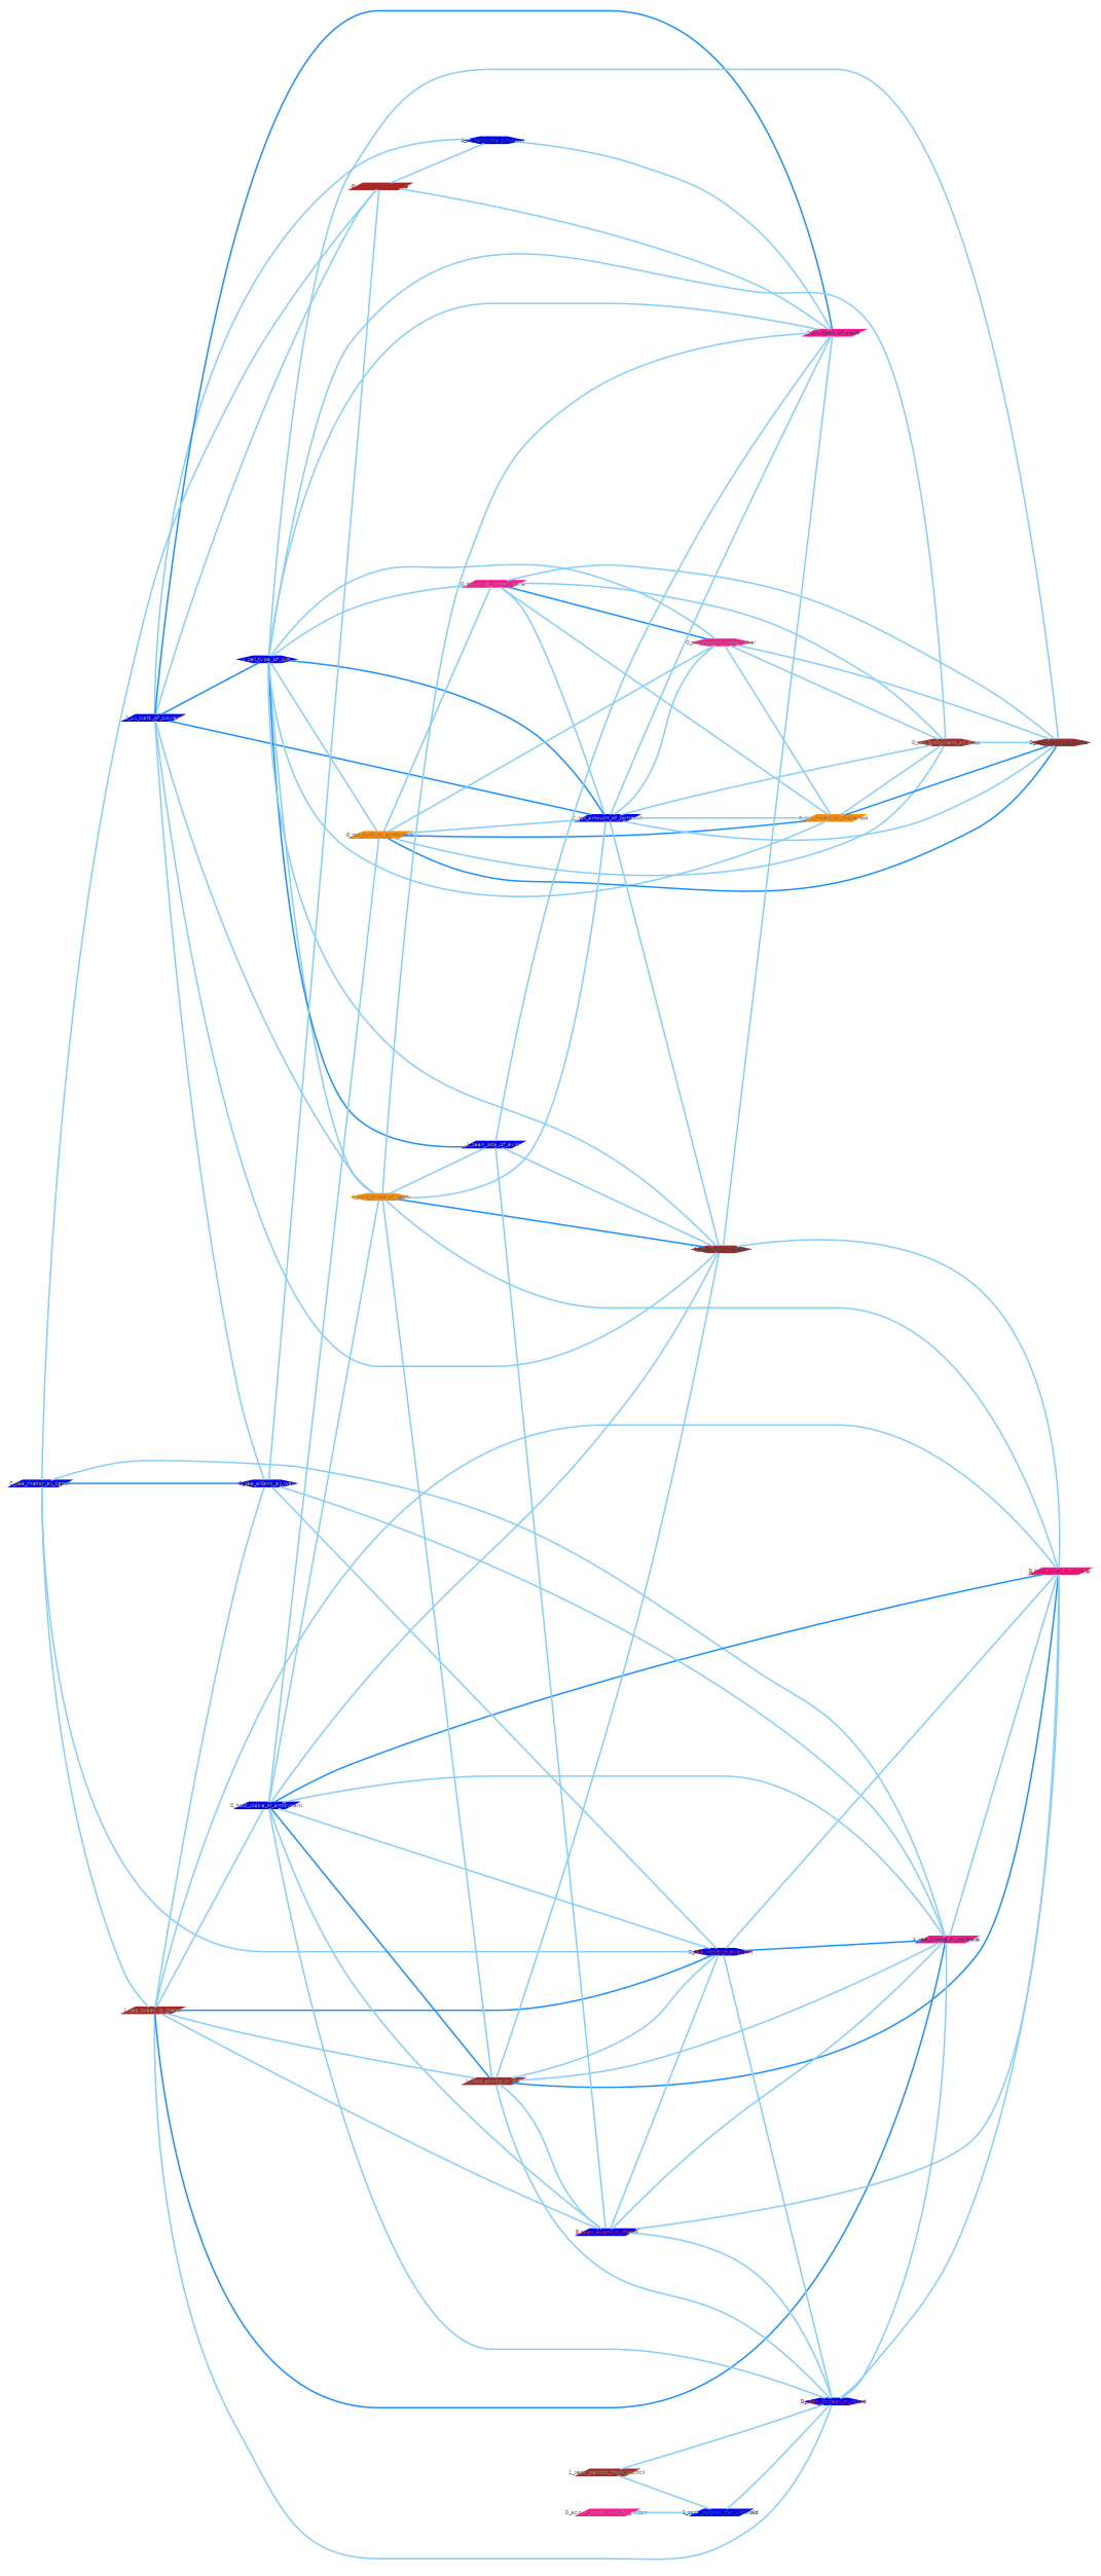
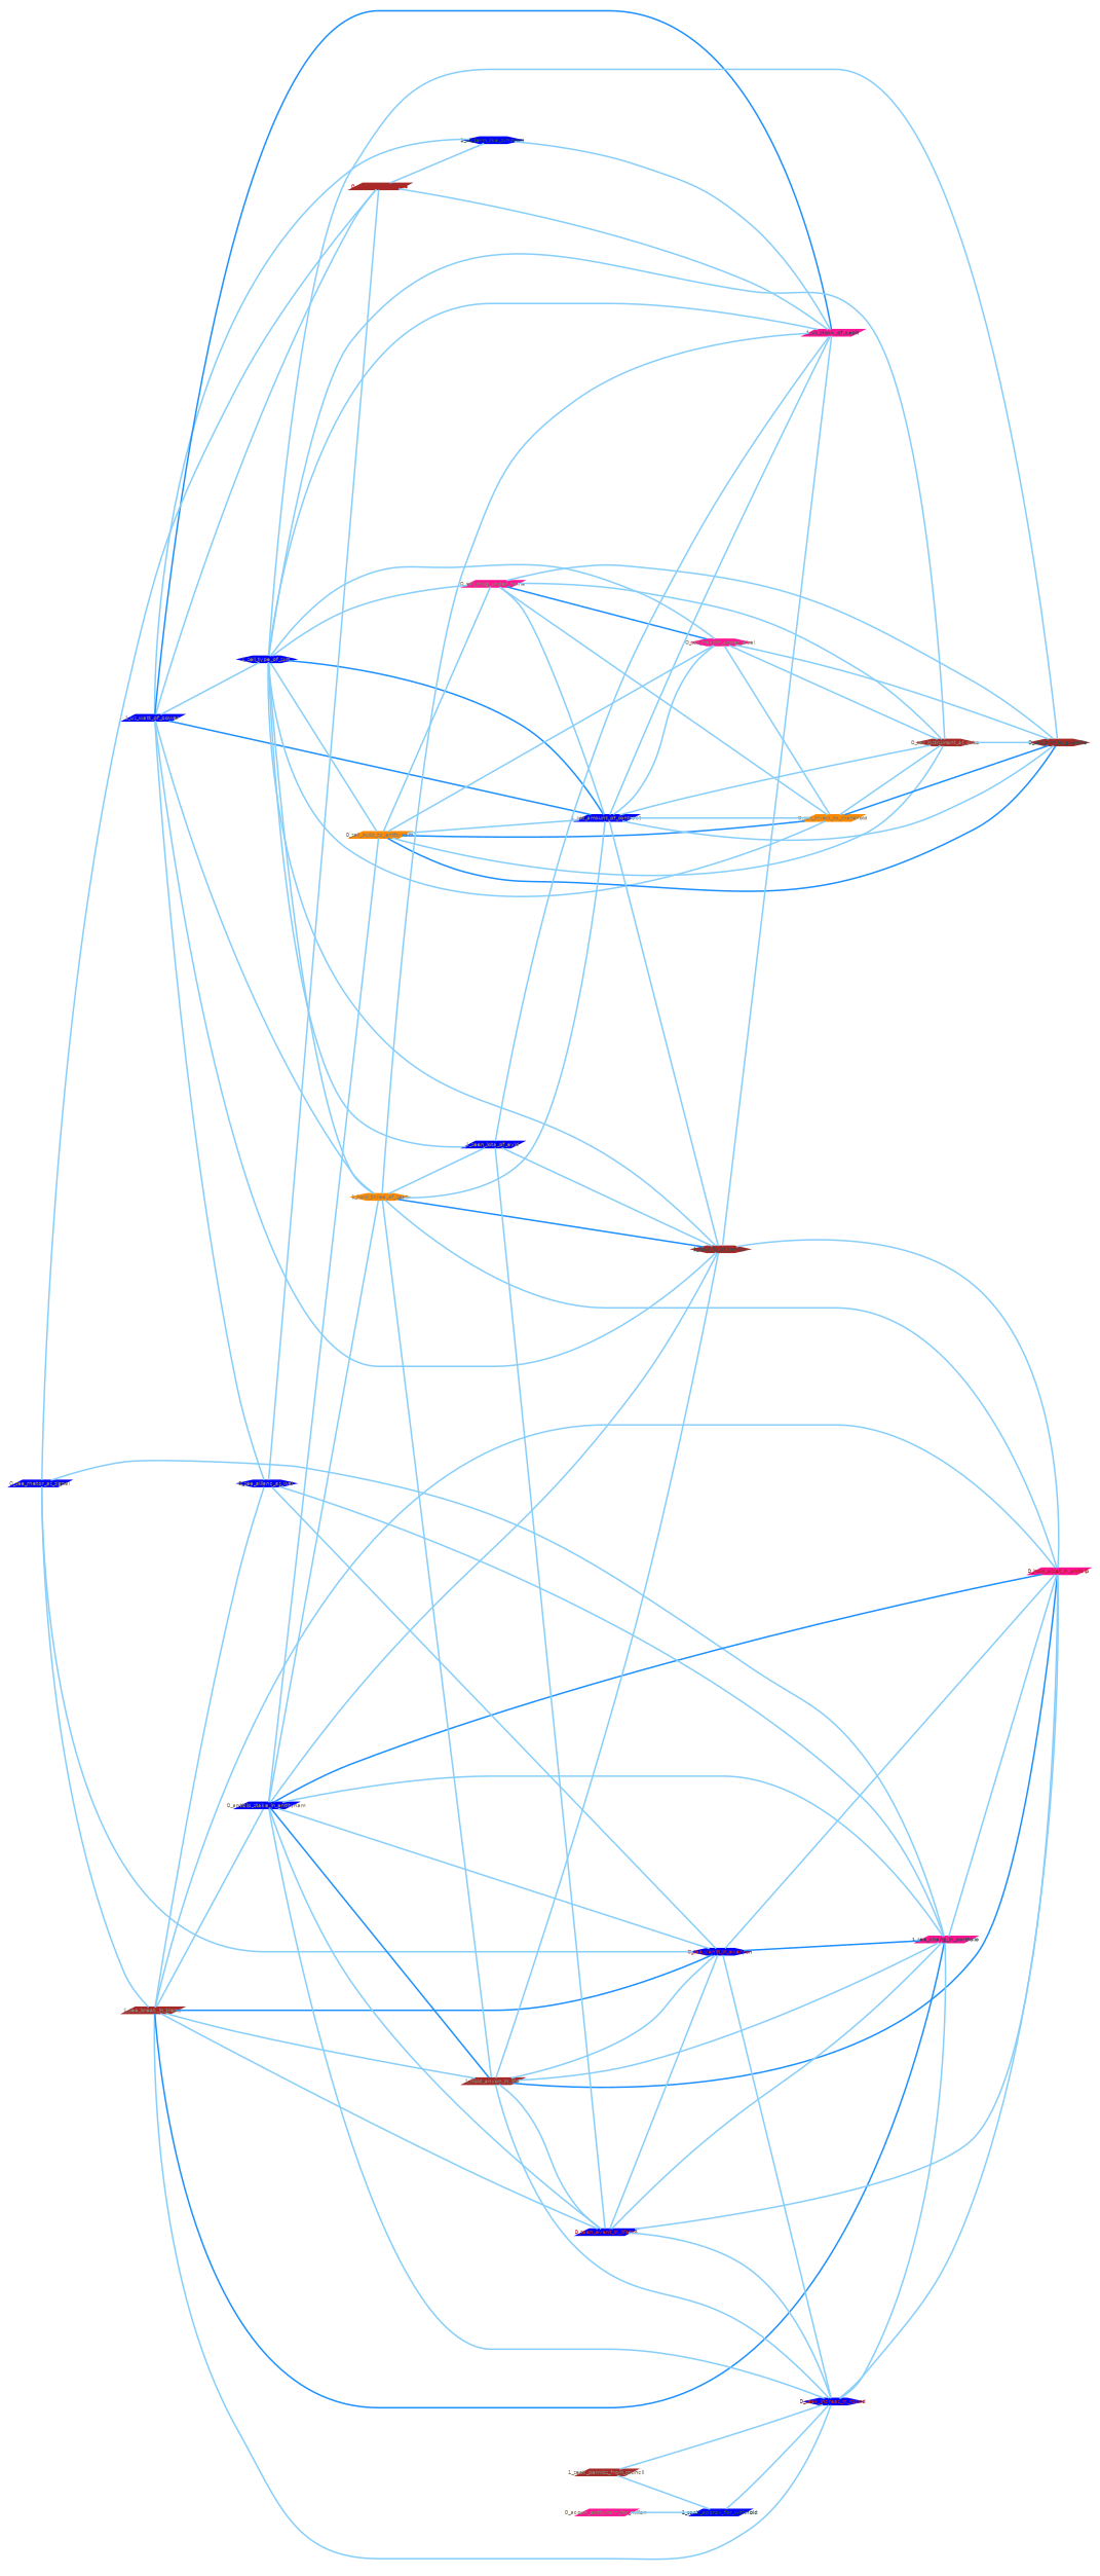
  graph {
    fontname=Lato
    rankdir=LR
    node [color=blue fixedsize=true fontcolor="#8b7d6b" fontname=Lato fontsize=4 shape=parallelogram style=filled]
    edge [color="#87cefa" fontname=Lato w=1]
    "1_us_watt_of_power " [height=.06 width=.5]
    "0_see_rhetor_as_signal " [height=.06 width=.5]
    "1_see_break_in_trend " [color=brown height=.06 width=.5]
    "1_sell_type_of_suit " [height=.06 shape=hexagon width=.5]
-   "0_hold_stake_in_entitynam " [height=.06 width=.5]
+   "0_hold_stake_in_entitynam " [height=.06 width=.5 label="0_anticip_stake_in_entitynam"]
    "0_sell_build_to_entitynam " [color=darkorange height=.06 width=.5]
    "1_hold_three_of_seat " [color=darkorange height=.06 shape=hexagon width=.5]
    "0_sell_drug_under_name " [color=deeppink height=.06 width=.5]
    "1_hold_anyon_in_life " [color=brown height=.06 width=.5]
-   "1_sell_amount_of_contract " [height=.06 width=.5 label="2_sell_amount_of_contract"]
+   "1_sell_amount_of_contract " [height=.06 width=.5]
    "1_seen_iota_of_evid " [height=.06 width=.5]
    "0_sell_machin_under_label " [color=deeppink height=.06 shape=hexagon width=.5]
    "0_sell_invest_to_sharehold " [color=darkorange height=.06 width=.5]
    "0_see_allianc_as_wai " [height=.06 shape=hexagon width=.5]
    "0_acquir_entitynam_for_million " [color=deeppink height=.06 width=.5]
    "0_sell_instrument_at_price " [color=brown height=.06 shape=hexagon width=.5]
    "1_seek_permiss_from_council " [color=brown height=.06 width=.5]
    "0_seen_event_in_lifetim " [fontcolor="#b22222" height=.06 width=.5]
    "0_us_averag_as_base " [color=brown fontcolor="#b22222" height=.06 width=.5]
    "0_see_vaniti_in_everyon " [fontcolor="#b22222" height=.06 shape=hexagon width=.5]
    "0_seek_increas_in_round " [fontcolor="#b22222" height=.06 shape=hexagon width=.5]
    "0_hold_asset_in_anticip " [color=deeppink fontcolor="#b22222" height=.06 width=.5]
    "1_us_term_like_syndrom " [fontcolor="#2f4f4f" height=.06 shape=hexagon width=.5]
    "1_hold_%_of_ventur " [color=brown fontcolor="#2f4f4f" height=.06 shape=hexagon width=.5]
    "1_us_stock_of_capit " [color=deeppink fontcolor="#2f4f4f" height=.06 width=.5]
    "1_see_chang_in_portfolio " [color=deeppink fontcolor="#2f4f4f" height=.06 width=.5]
    "0_sell_arm_to_guerrilla " [color=brown fontcolor="#2f4f4f" height=.06 shape=hexagon width=.5]
    "1_seek_approv_for_withhold " [fontcolor="#2f4f4f" height=.06 width=.5]
    subgraph sub_1 {
      "1_us_watt_of_power "
      "0_see_rhetor_as_signal "
      "1_see_break_in_trend "
      "1_sell_type_of_suit "
      "0_hold_stake_in_entitynam "
      "0_sell_build_to_entitynam "
      "1_hold_three_of_seat "
      "0_sell_drug_under_name "
      "1_hold_anyon_in_life "
      "1_sell_amount_of_contract "
      "1_seen_iota_of_evid "
      "0_sell_machin_under_label "
      "0_sell_invest_to_sharehold "
      "0_see_allianc_as_wai "
      "0_acquir_entitynam_for_million "
      "0_sell_instrument_at_price "
      "1_seek_permiss_from_council "
    }
    subgraph sub_2 {
      "0_seen_event_in_lifetim "
      "0_us_averag_as_base "
      "0_see_vaniti_in_everyon "
      "0_seek_increas_in_round "
      "0_hold_asset_in_anticip "
    }
-   "1_us_watt_of_power " -- "1_sell_type_of_suit " [color="#1e90ff"]
+   "1_us_watt_of_power " -- "1_sell_type_of_suit "
    "1_us_watt_of_power " -- "1_hold_three_of_seat "
    "1_us_watt_of_power " -- "1_sell_amount_of_contract " [color="#1e90ff"]
    "1_us_watt_of_power " -- "0_see_allianc_as_wai "
    "1_us_watt_of_power " -- "0_us_averag_as_base "
    "1_us_watt_of_power " -- "1_us_term_like_syndrom "
    "1_us_watt_of_power " -- "1_hold_%_of_ventur "
    "1_us_watt_of_power " -- "1_us_stock_of_capit " [color="#1e90ff" w=2]
    "0_see_rhetor_as_signal " -- "1_see_break_in_trend "
-   "0_see_rhetor_as_signal " -- "0_see_allianc_as_wai " [color="#1e90ff" w=2]
    "0_see_rhetor_as_signal " -- "0_us_averag_as_base "
    "0_see_rhetor_as_signal " -- "0_see_vaniti_in_everyon "
    "0_see_rhetor_as_signal " -- "1_see_chang_in_portfolio "
    "1_see_break_in_trend " -- "0_hold_stake_in_entitynam "
    "1_see_break_in_trend " -- "1_hold_anyon_in_life "
    "1_see_break_in_trend " -- "0_see_allianc_as_wai "
    "1_see_break_in_trend " -- "0_seen_event_in_lifetim "
    "1_see_break_in_trend " -- "0_see_vaniti_in_everyon " [color="#1e90ff" w=2]
    "1_see_break_in_trend " -- "0_seek_increas_in_round "
    "1_see_break_in_trend " -- "0_hold_asset_in_anticip "
    "1_see_break_in_trend " -- "1_see_chang_in_portfolio " [color="#1e90ff" w=2]
    "1_sell_type_of_suit " -- "0_sell_build_to_entitynam "
    "1_sell_type_of_suit " -- "1_hold_three_of_seat "
    "1_sell_type_of_suit " -- "0_sell_drug_under_name "
    "1_sell_type_of_suit " -- "1_sell_amount_of_contract " [color="#1e90ff" w=2]
-   "1_sell_type_of_suit " -- "1_seen_iota_of_evid " [color="#1e90ff"]
+   "1_sell_type_of_suit " -- "1_seen_iota_of_evid "
    "1_sell_type_of_suit " -- "0_sell_machin_under_label "
    "1_sell_type_of_suit " -- "0_sell_invest_to_sharehold "
    "1_sell_type_of_suit " -- "0_sell_instrument_at_price "
    "1_sell_type_of_suit " -- "1_hold_%_of_ventur "
    "1_sell_type_of_suit " -- "1_us_stock_of_capit "
    "1_sell_type_of_suit " -- "0_sell_arm_to_guerrilla "
    "0_hold_stake_in_entitynam " -- "0_sell_build_to_entitynam "
    "0_hold_stake_in_entitynam " -- "1_hold_three_of_seat "
    "0_hold_stake_in_entitynam " -- "1_hold_anyon_in_life " [color="#1e90ff" w=2]
    "0_hold_stake_in_entitynam " -- "0_seen_event_in_lifetim "
    "0_hold_stake_in_entitynam " -- "0_see_vaniti_in_everyon "
    "0_hold_stake_in_entitynam " -- "0_seek_increas_in_round "
    "0_hold_stake_in_entitynam " -- "0_hold_asset_in_anticip " [color="#1e90ff" w=2]
    "0_hold_stake_in_entitynam " -- "1_hold_%_of_ventur "
    "0_hold_stake_in_entitynam " -- "1_see_chang_in_portfolio "
    "0_sell_build_to_entitynam " -- "0_sell_drug_under_name "
    "0_sell_build_to_entitynam " -- "1_sell_amount_of_contract "
    "0_sell_build_to_entitynam " -- "0_sell_machin_under_label "
    "0_sell_build_to_entitynam " -- "0_sell_invest_to_sharehold " [color="#1e90ff" w=2]
    "0_sell_build_to_entitynam " -- "0_sell_instrument_at_price "
    "0_sell_build_to_entitynam " -- "0_sell_arm_to_guerrilla " [color="#1e90ff" w=2]
    "1_hold_three_of_seat " -- "1_hold_anyon_in_life "
    "1_hold_three_of_seat " -- "1_sell_amount_of_contract "
    "1_hold_three_of_seat " -- "1_seen_iota_of_evid "
    "1_hold_three_of_seat " -- "0_hold_asset_in_anticip "
    "1_hold_three_of_seat " -- "1_hold_%_of_ventur " [color="#1e90ff" w=2]
    "1_hold_three_of_seat " -- "1_us_stock_of_capit "
    "0_sell_drug_under_name " -- "1_sell_amount_of_contract "
    "0_sell_drug_under_name " -- "0_sell_machin_under_label " [color="#1e90ff" w=2]
    "0_sell_drug_under_name " -- "0_sell_invest_to_sharehold "
    "0_sell_drug_under_name " -- "0_sell_instrument_at_price "
    "0_sell_drug_under_name " -- "0_sell_arm_to_guerrilla "
    "1_hold_anyon_in_life " -- "0_seen_event_in_lifetim "
    "1_hold_anyon_in_life " -- "0_see_vaniti_in_everyon "
    "1_hold_anyon_in_life " -- "0_seek_increas_in_round "
    "1_hold_anyon_in_life " -- "0_hold_asset_in_anticip " [color="#1e90ff" w=2]
    "1_hold_anyon_in_life " -- "1_hold_%_of_ventur "
    "1_hold_anyon_in_life " -- "1_see_chang_in_portfolio "
    "1_sell_amount_of_contract " -- "0_sell_machin_under_label "
    "1_sell_amount_of_contract " -- "0_sell_invest_to_sharehold "
    "1_sell_amount_of_contract " -- "0_sell_instrument_at_price "
    "1_sell_amount_of_contract " -- "1_hold_%_of_ventur "
    "1_sell_amount_of_contract " -- "1_us_stock_of_capit "
    "1_sell_amount_of_contract " -- "0_sell_arm_to_guerrilla "
    "1_seen_iota_of_evid " -- "0_seen_event_in_lifetim "
    "1_seen_iota_of_evid " -- "1_hold_%_of_ventur "
    "1_seen_iota_of_evid " -- "1_us_stock_of_capit "
    "0_sell_machin_under_label " -- "0_sell_invest_to_sharehold "
    "0_sell_machin_under_label " -- "0_sell_instrument_at_price "
    "0_sell_machin_under_label " -- "0_sell_arm_to_guerrilla "
    "0_sell_invest_to_sharehold " -- "0_sell_instrument_at_price "
    "0_sell_invest_to_sharehold " -- "0_sell_arm_to_guerrilla " [color="#1e90ff" w=2]
    "0_see_allianc_as_wai " -- "0_us_averag_as_base "
    "0_see_allianc_as_wai " -- "0_see_vaniti_in_everyon "
    "0_see_allianc_as_wai " -- "1_see_chang_in_portfolio "
    "0_acquir_entitynam_for_million " -- "1_seek_approv_for_withhold "
    "0_sell_instrument_at_price " -- "0_sell_arm_to_guerrilla "
    "1_seek_permiss_from_council " -- "0_seek_increas_in_round "
    "1_seek_permiss_from_council " -- "1_seek_approv_for_withhold "
    "0_seen_event_in_lifetim " -- "0_see_vaniti_in_everyon "
    "0_seen_event_in_lifetim " -- "0_seek_increas_in_round "
    "0_seen_event_in_lifetim " -- "0_hold_asset_in_anticip "
    "0_seen_event_in_lifetim " -- "1_see_chang_in_portfolio "
    "0_us_averag_as_base " -- "1_us_term_like_syndrom "
    "0_us_averag_as_base " -- "1_us_stock_of_capit "
    "0_see_vaniti_in_everyon " -- "0_seek_increas_in_round "
    "0_see_vaniti_in_everyon " -- "0_hold_asset_in_anticip "
    "0_see_vaniti_in_everyon " -- "1_see_chang_in_portfolio " [color="#1e90ff" w=2]
    "0_seek_increas_in_round " -- "0_hold_asset_in_anticip "
    "0_seek_increas_in_round " -- "1_see_chang_in_portfolio "
    "1_us_term_like_syndrom " -- "1_us_stock_of_capit "
    "1_hold_%_of_ventur " -- "0_hold_asset_in_anticip "
    "1_hold_%_of_ventur " -- "1_us_stock_of_capit "
    "1_see_chang_in_portfolio " -- "0_hold_asset_in_anticip "
    "1_seek_approv_for_withhold " -- "0_seek_increas_in_round "
  }
